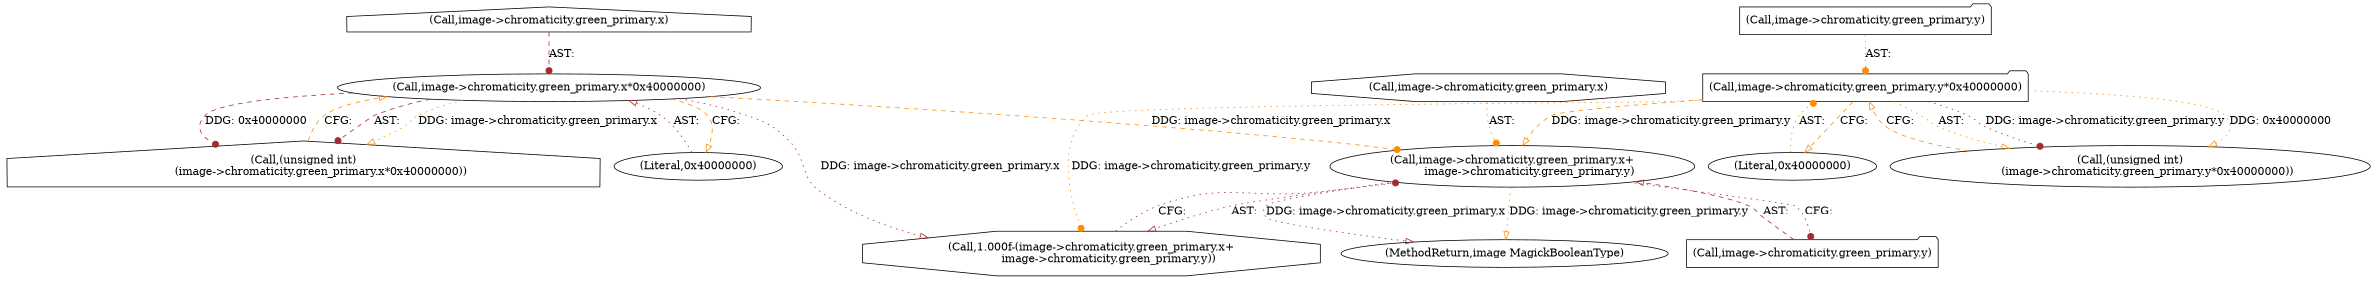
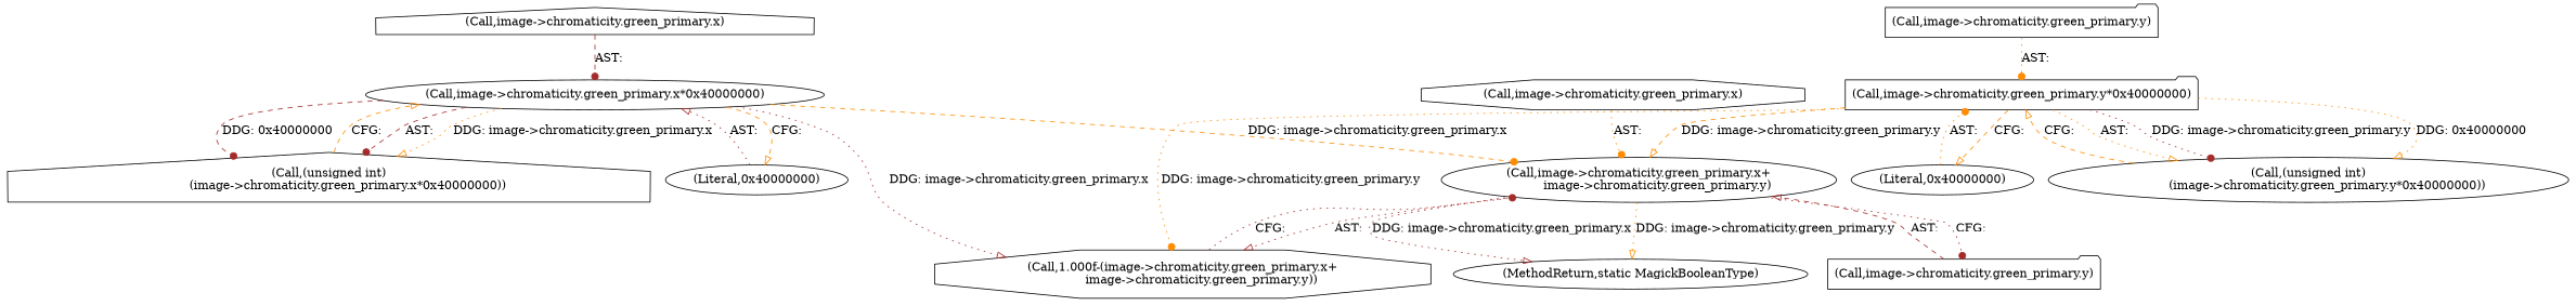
  digraph {
    node [shape=ellipse]
    edge [color=darkorange style=dotted arrowhead=onormal]
    n1 [label="(Call,image->chromaticity.green_primary.x+\n          image->chromaticity.green_primary.y)"]
    n2 [label="(Call,image->chromaticity.green_primary.y)" shape=folder]
-   n3 [label="(MethodReturn,image MagickBooleanType)"]
+   n3 [label="(MethodReturn,static MagickBooleanType)"]
    n4 [label="(Call,1.000f-(image->chromaticity.green_primary.x+\n          image->chromaticity.green_primary.y))" shape=octagon]
    n5 [label="(Call,image->chromaticity.green_primary.x*0x40000000)"]
    n6 [label="(Literal,0x40000000)"]
    n7 [label="(Call,(unsigned int)\n          (image->chromaticity.green_primary.x*0x40000000))" shape=house]
    n8 [label="(Call,image->chromaticity.green_primary.y*0x40000000)" shape=folder]
    n9 [label="(Literal,0x40000000)"]
    n10 [label="(Call,(unsigned int)\n          (image->chromaticity.green_primary.y*0x40000000))"]
    n11 [label="(Call,image->chromaticity.green_primary.x)" shape=house]
    n12 [label="(Call,image->chromaticity.green_primary.x)" shape=octagon]
    n13 [label="(Call,image->chromaticity.green_primary.y)" shape=folder]
    n1 -> n2 [label="CFG: " color=brown arrowhead=dot]
    n1 -> n3 [label="DDG: image->chromaticity.green_primary.y"]
    n1 -> n3 [label="DDG: image->chromaticity.green_primary.x" color=brown]
    n1 -> n4 [label="AST: " color=brown]
    n2 -> n1 [label="AST: " color=brown style=dashed]
    n4 -> n1 [label="CFG: " color=brown arrowhead=dot]
    n5 -> n1 [label="DDG: image->chromaticity.green_primary.x" style=dashed arrowhead=dot]
    n5 -> n4 [label="DDG: image->chromaticity.green_primary.x" color=brown]
    n5 -> n6 [label="CFG: " style=dashed]
    n5 -> n7 [label="AST: " color=brown style=dashed arrowhead=dot]
    n5 -> n7 [label="DDG: image->chromaticity.green_primary.x"]
    n5 -> n7 [label="DDG: 0x40000000" color=brown style=dashed arrowhead=dot]
    n6 -> n5 [label="AST: " color=brown]
    n7 -> n5 [label="CFG: " style=dashed]
    n8 -> n1 [label="DDG: image->chromaticity.green_primary.y" style=dashed]
    n8 -> n4 [label="DDG: image->chromaticity.green_primary.y" arrowhead=dot]
    n8 -> n9 [label="CFG: " style=dashed]
    n8 -> n10 [label="AST: "]
    n8 -> n10 [label="DDG: image->chromaticity.green_primary.y" color=brown arrowhead=dot]
    n8 -> n10 [label="DDG: 0x40000000"]
    n9 -> n8 [label="AST: " arrowhead=dot]
    n10 -> n8 [label="CFG: " style=dashed]
    n11 -> n5 [label="AST: " color=brown style=dashed arrowhead=dot]
    n12 -> n1 [label="AST: " arrowhead=dot]
    n13 -> n8 [label="AST: " arrowhead=dot]
  }
